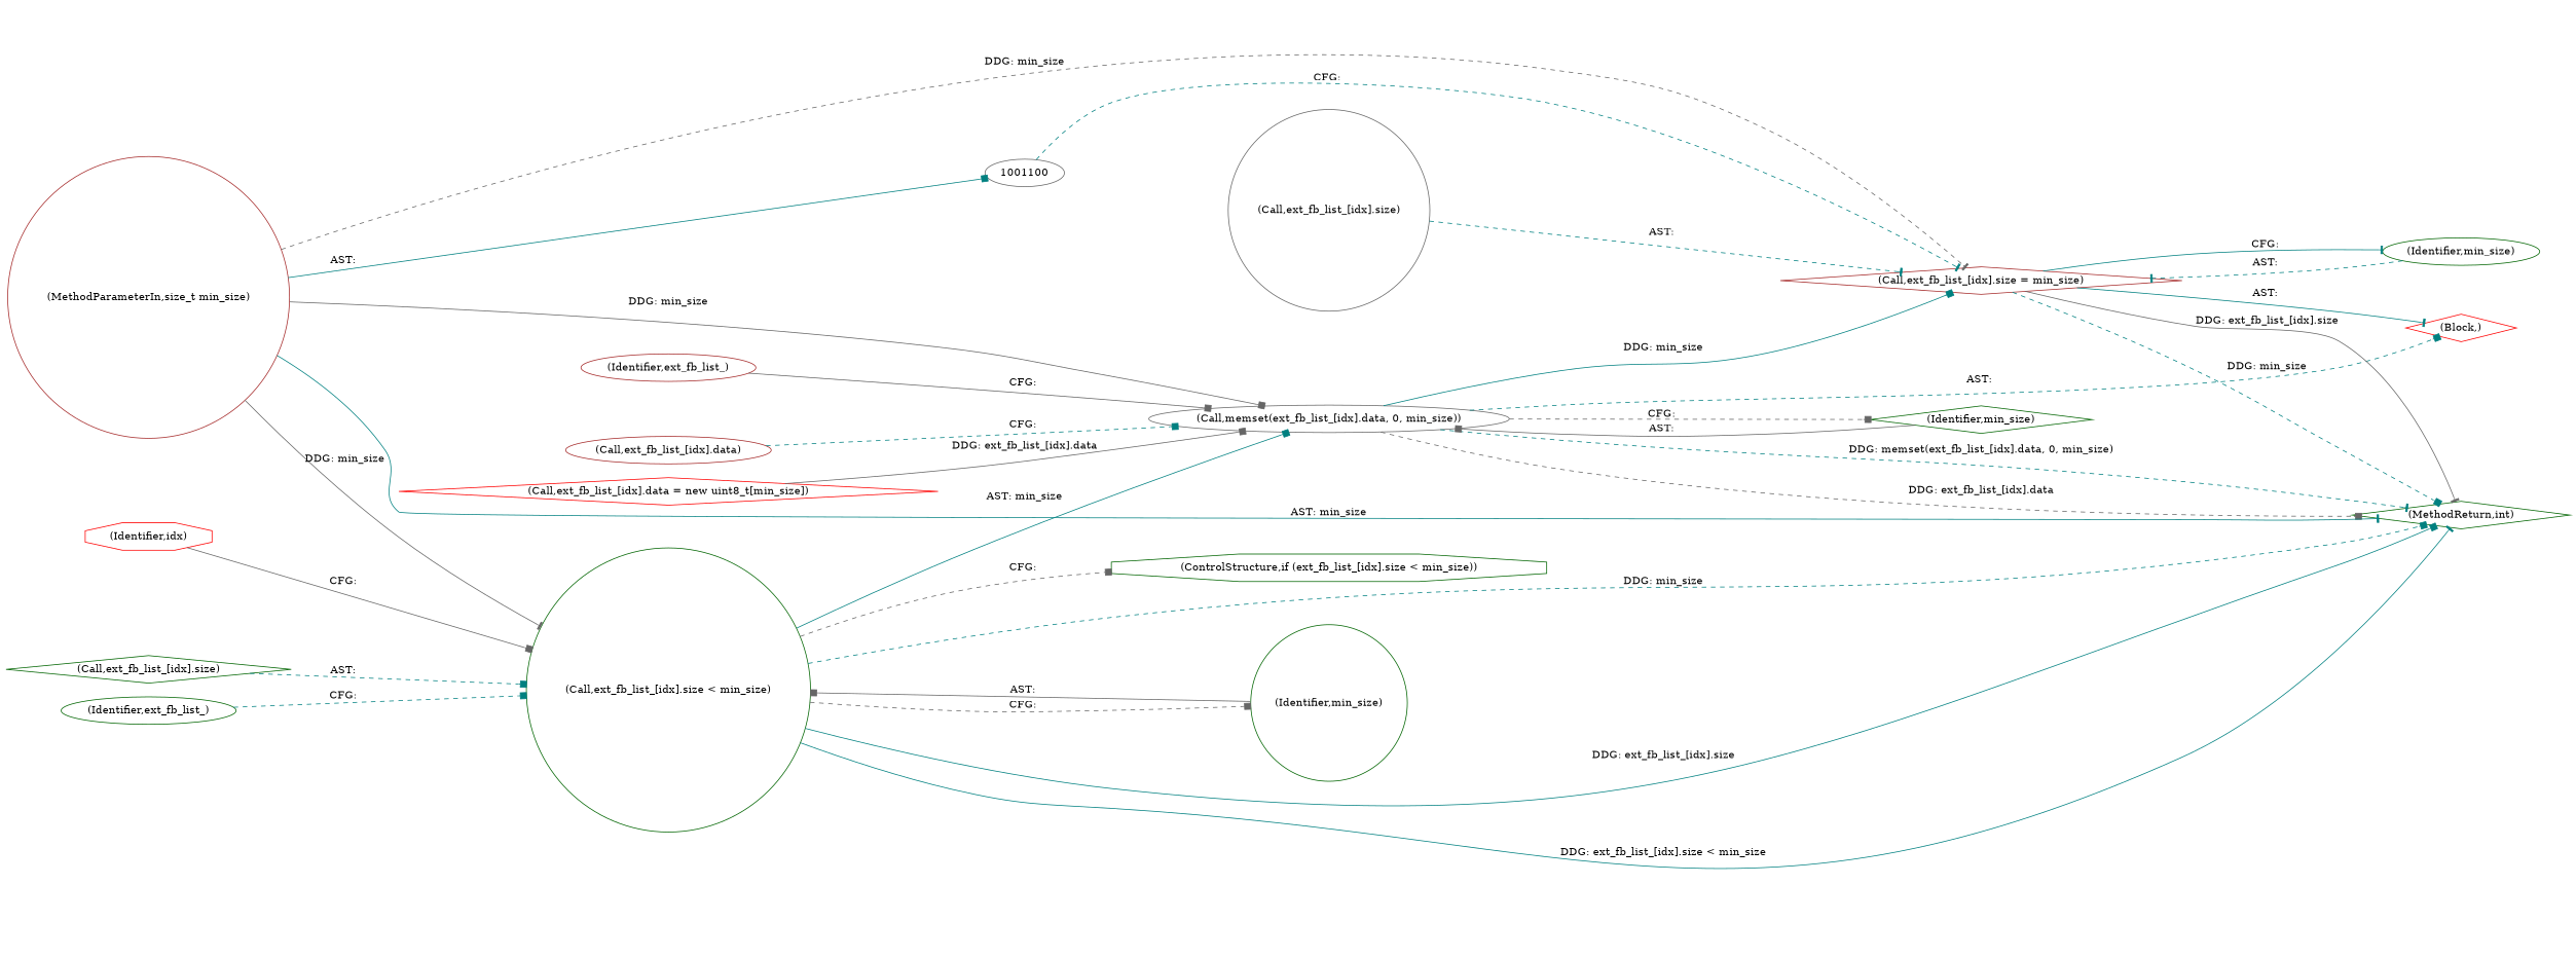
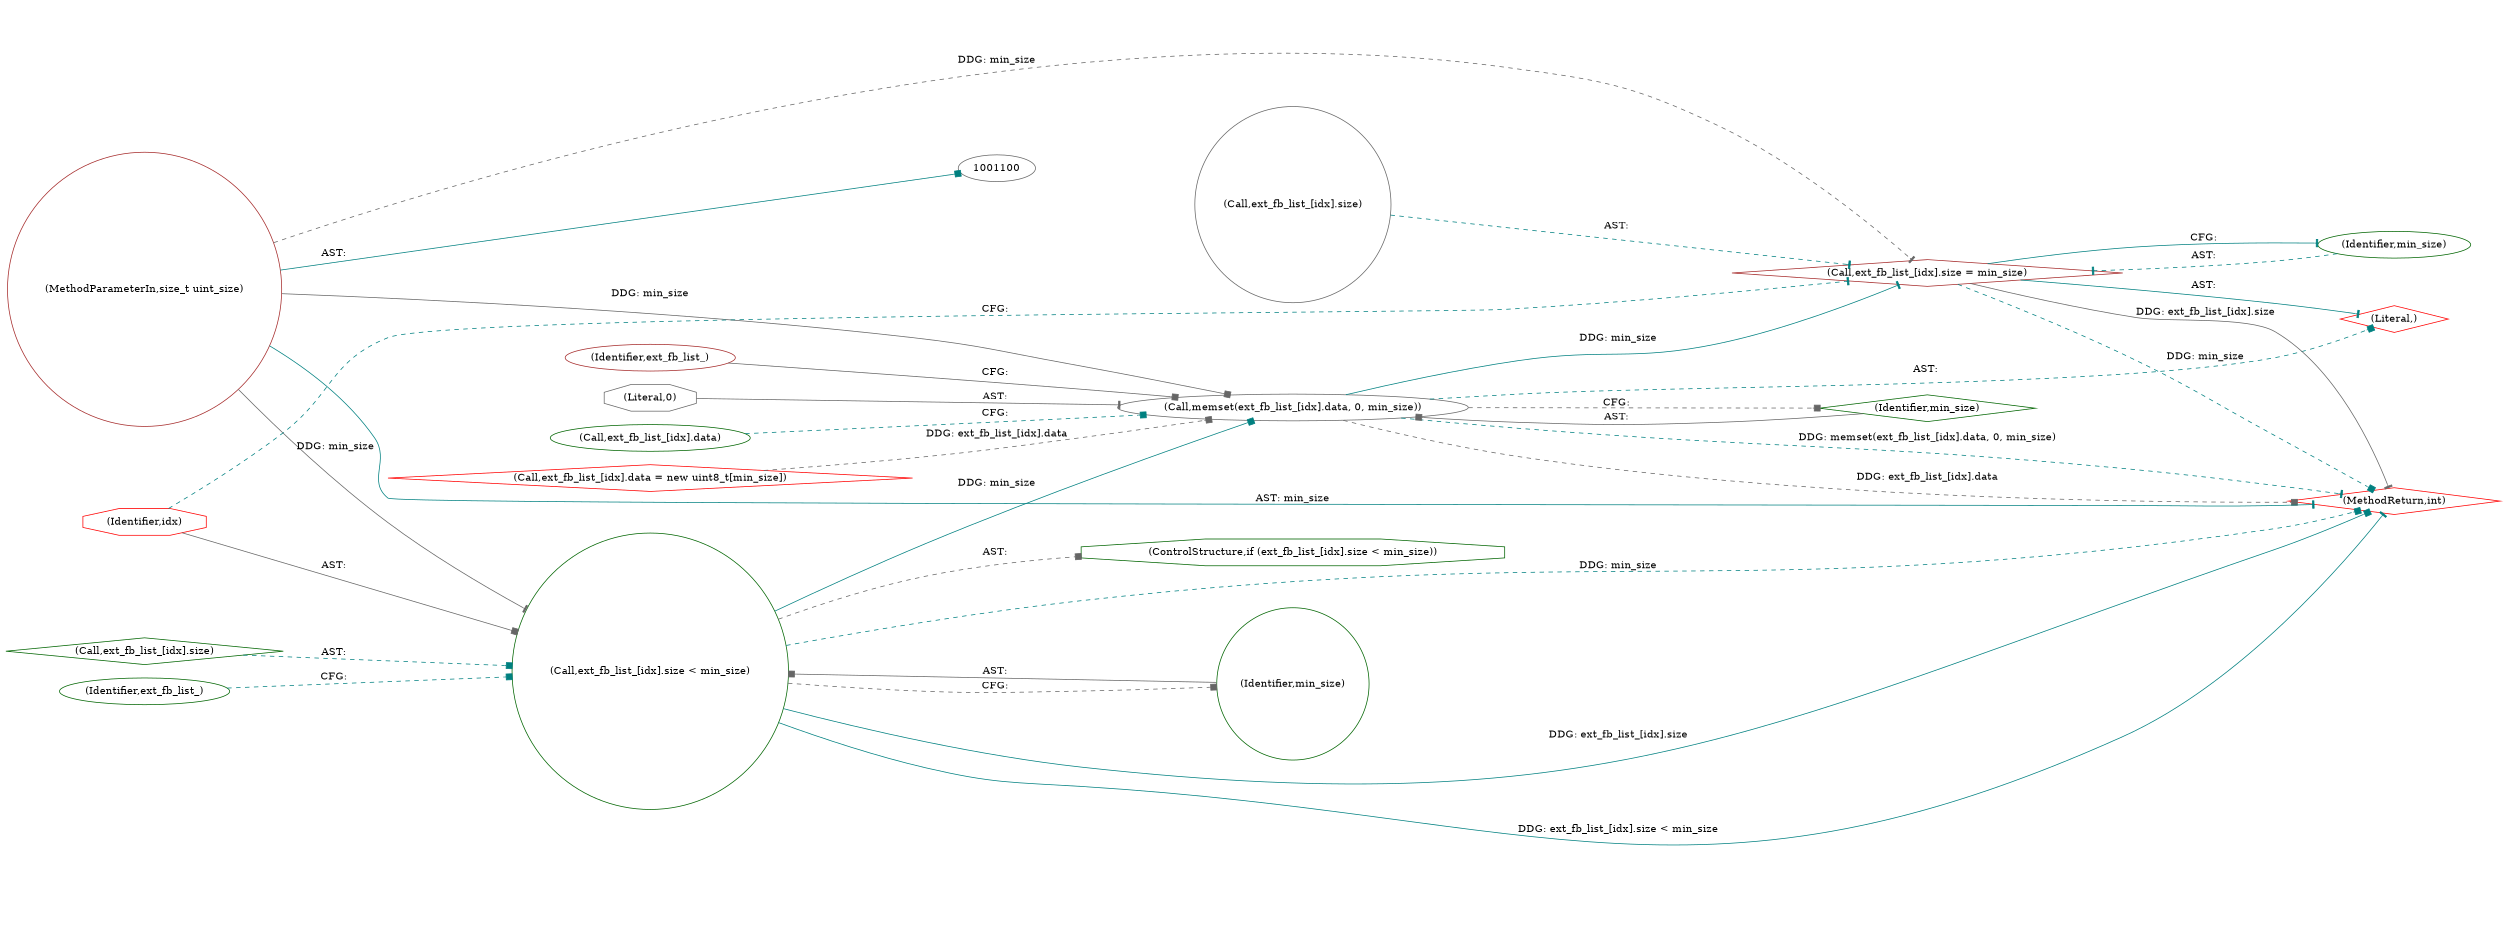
  digraph {
    rankdir=LR
    node [color=darkgreen shape=ellipse]
    edge [arrowhead=box color=teal style=solid]
    n1 [label="(Call,ext_fb_list_[idx].size < min_size)" shape=circle]
    n2 [color=gray40 label="(Call,memset(ext_fb_list_[idx].data, 0, min_size))"]
-   n3 [label="(MethodReturn,int)" shape=diamond]
+   n3 [color=red label="(MethodReturn,int)" shape=diamond]
    n4 [label="(Identifier,min_size)" shape=circle]
    n5 [label="(ControlStructure,if (ext_fb_list_[idx].size < min_size))" shape=octagon]
    n6 [color=brown label="(Call,ext_fb_list_[idx].size = min_size)" shape=diamond]
-   n7 [color=red label="(Block,)" shape=diamond]
+   n7 [color=red label="(Literal,)" shape=diamond]
    n8 [label="(Identifier,min_size)" shape=diamond]
-   n9 [color=brown label="(MethodParameterIn,size_t min_size)" shape=circle]
+   n9 [color=brown label="(MethodParameterIn,size_t uint_size)" shape=circle]
    n10 [color=gray40 label=1001100]
    n11 [label="(Identifier,min_size)"]
    n12 [color=red label="(Identifier,idx)" shape=octagon]
    n13 [label="(Call,ext_fb_list_[idx].size)" shape=diamond]
    n14 [color=gray40 label="(Call,ext_fb_list_[idx].size)" shape=circle]
    n15 [color=red label="(Call,ext_fb_list_[idx].data = new uint8_t[min_size])" shape=diamond]
    n16 [color=brown label="(Identifier,ext_fb_list_)"]
-   n18 [color=brown label="(Call,ext_fb_list_[idx].data)"]
+   n17 [color=gray40 label="(Literal,0)" shape=octagon]
+   n18 [label="(Call,ext_fb_list_[idx].data)"]
    n19 [label="(Identifier,ext_fb_list_)"]
-   n1 -> n2 [label="AST: min_size"]
+   n1 -> n2 [label="DDG: min_size"]
    n1 -> n3 [label="DDG: min_size" style=dashed]
    n1 -> n3 [label="DDG: ext_fb_list_[idx].size"]
    n1 -> n3 [arrowhead=tee label="DDG: ext_fb_list_[idx].size < min_size"]
    n1 -> n4 [color=gray40 label="CFG: " style=dashed]
-   n1 -> n5 [color=gray40 label="CFG: " style=dashed]
+   n1 -> n5 [color=gray40 label="AST: " style=dashed]
    n2 -> n3 [color=gray40 label="DDG: ext_fb_list_[idx].data" style=dashed]
    n2 -> n3 [arrowhead=tee label="DDG: memset(ext_fb_list_[idx].data, 0, min_size)" style=dashed]
-   n2 -> n6 [label="DDG: min_size"]
+   n2 -> n6 [arrowhead=tee label="DDG: min_size"]
    n2 -> n7 [label="AST: " style=dashed]
    n2 -> n8 [color=gray40 label="CFG: " style=dashed]
    n4 -> n1 [color=gray40 label="AST: "]
    n6 -> n3 [arrowhead=tee color=gray40 label="DDG: ext_fb_list_[idx].size"]
    n6 -> n3 [label="DDG: min_size" style=dashed]
    n6 -> n7 [arrowhead=tee label="AST: "]
    n6 -> n11 [arrowhead=tee label="CFG: "]
    n8 -> n2 [color=gray40 label="AST: "]
    n9 -> n1 [arrowhead=tee color=gray40 label="DDG: min_size"]
    n9 -> n2 [color=gray40 label="DDG: min_size"]
    n9 -> n3 [arrowhead=tee label="AST: min_size"]
    n9 -> n6 [arrowhead=tee color=gray40 label="DDG: min_size" style=dashed]
    n9 -> n10 [label="AST: "]
    n11 -> n6 [arrowhead=tee label="AST: " style=dashed]
-   n12 -> n1 [color=gray40 label="CFG: "]
-   n10 -> n6 [arrowhead=tee label="CFG: " style=dashed]
+   n12 -> n1 [color=gray40 label="AST: "]
+   n12 -> n6 [arrowhead=tee label="CFG: " style=dashed]
    n13 -> n1 [label="AST: " style=dashed]
    n14 -> n6 [arrowhead=tee label="AST: " style=dashed]
-   n15 -> n2 [color=gray40 label="DDG: ext_fb_list_[idx].data"]
+   n15 -> n2 [color=gray40 label="DDG: ext_fb_list_[idx].data" style=dashed]
    n16 -> n2 [color=gray40 label="CFG: "]
+   n17 -> n2 [arrowhead=tee color=gray40 label="AST: "]
    n18 -> n2 [label="CFG: " style=dashed]
    n19 -> n1 [label="CFG: " style=dashed]
  }
